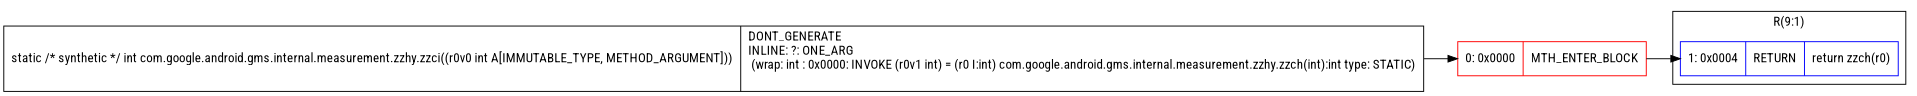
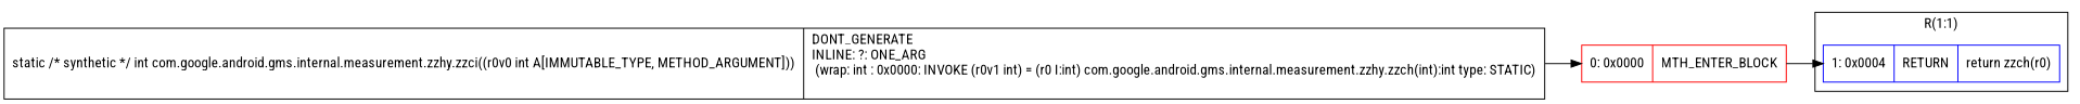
  digraph {
    rankdir=LR
    fontname="Roboto Condensed"
    node [shape=record fontname="Roboto Condensed"]
    edge [fontname="Roboto Condensed"]
    n1 [color=blue label="{1\:\ 0x0004|RETURN\l|return zzch(r0)\l}"]
    n2 [color=red label="{0\:\ 0x0000|MTH_ENTER_BLOCK\l}"]
    n3 [label="{static \/* synthetic *\/ int com.google.android.gms.internal.measurement.zzhy.zzci((r0v0 int A[IMMUTABLE_TYPE, METHOD_ARGUMENT]))  | DONT_GENERATE\lINLINE: ?: ONE_ARG  \l  (wrap: int : 0x0000: INVOKE  (r0v1 int) = (r0 I:int) com.google.android.gms.internal.measurement.zzhy.zzch(int):int type: STATIC)\l\l}"]
    subgraph cluster_1 {
-     label="R(9:1)"
+     label="R(1:1)"
      n1
    }
    n2 -> n1
    n3 -> n2
  }
